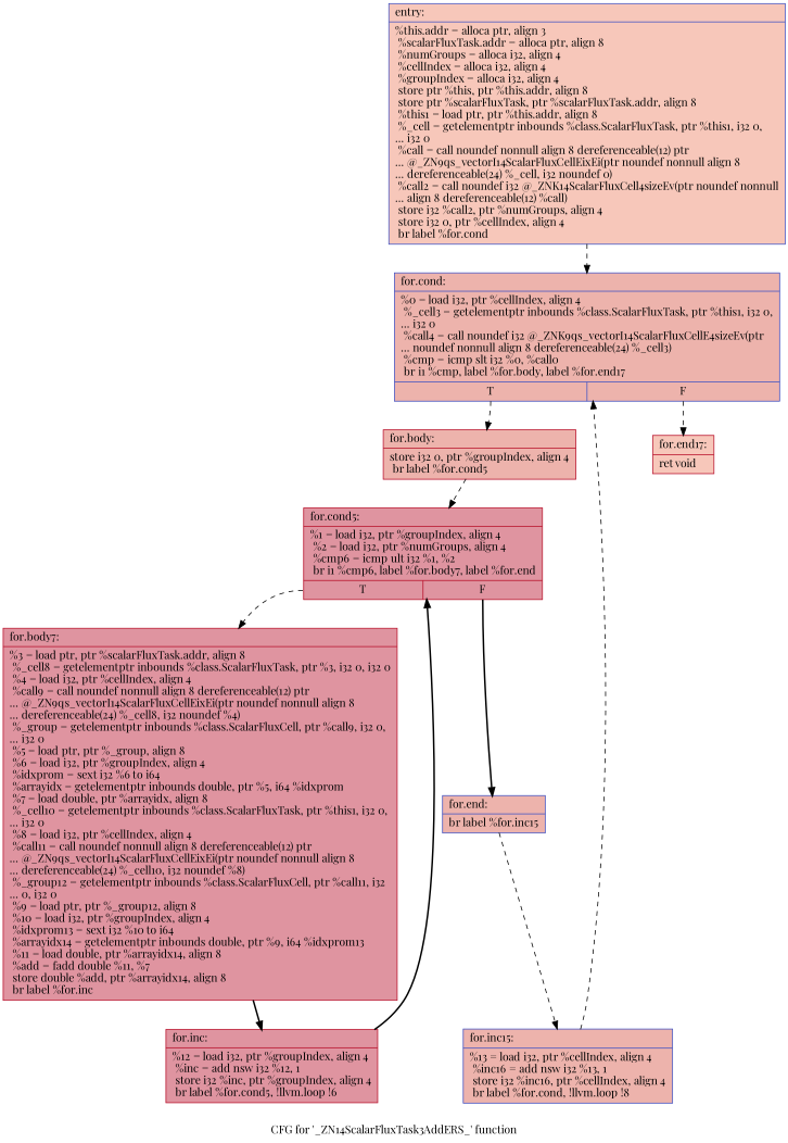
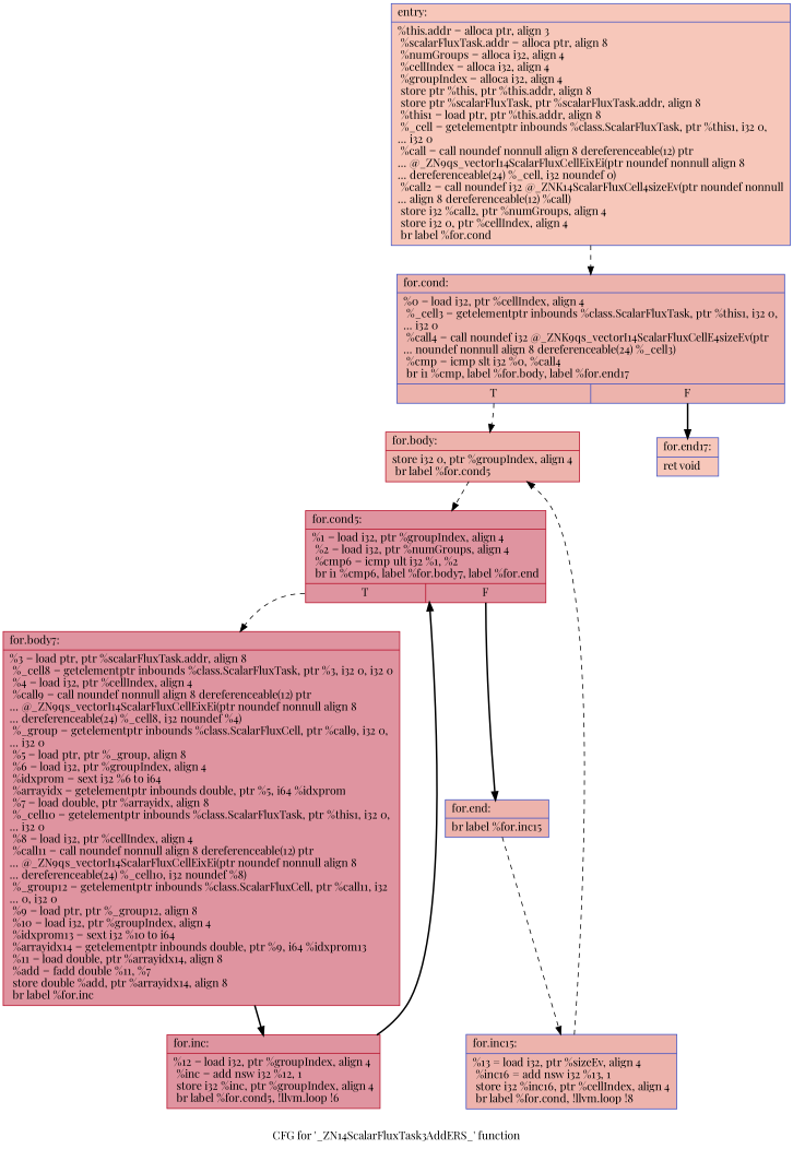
  digraph {
    fontname="Playfair Display"
    label="CFG for '_ZN14ScalarFluxTask3AddERS_' function"
    node [color="#3d50c3ff" fillcolor="#d6524470" fontname="Playfair Display" shape=record style=filled]
    edge [fontname="Playfair Display" style=dashed]
    n1 [fillcolor="#ec7f6370" label="{entry:\l|  %this.addr = alloca ptr, align 3\l  %scalarFluxTask.addr = alloca ptr, align 8\l  %numGroups = alloca i32, align 4\l  %cellIndex = alloca i32, align 4\l  %groupIndex = alloca i32, align 4\l  store ptr %this, ptr %this.addr, align 8\l  store ptr %scalarFluxTask, ptr %scalarFluxTask.addr, align 8\l  %this1 = load ptr, ptr %this.addr, align 8\l  %_cell = getelementptr inbounds %class.ScalarFluxTask, ptr %this1, i32 0,\l... i32 0\l  %call = call noundef nonnull align 8 dereferenceable(12) ptr\l... @_ZN9qs_vectorI14ScalarFluxCellEixEi(ptr noundef nonnull align 8\l... dereferenceable(24) %_cell, i32 noundef 0)\l  %call2 = call noundef i32 @_ZNK14ScalarFluxCell4sizeEv(ptr noundef nonnull\l... align 8 dereferenceable(12) %call)\l  store i32 %call2, ptr %numGroups, align 4\l  store i32 0, ptr %cellIndex, align 4\l  br label %for.cond\l}"]
-   n2 [label="{for.cond:\l|  %0 = load i32, ptr %cellIndex, align 4\l  %_cell3 = getelementptr inbounds %class.ScalarFluxTask, ptr %this1, i32 0,\l... i32 0\l  %call4 = call noundef i32 @_ZNK9qs_vectorI14ScalarFluxCellE4sizeEv(ptr\l... noundef nonnull align 8 dereferenceable(24) %_cell3)\l  %cmp = icmp slt i32 %0, %call0\l  br i1 %cmp, label %for.body, label %for.end17\l|{<s0>T|<s1>F}}"]
+   n2 [label="{for.cond:\l|  %0 = load i32, ptr %cellIndex, align 4\l  %_cell3 = getelementptr inbounds %class.ScalarFluxTask, ptr %this1, i32 0,\l... i32 0\l  %call4 = call noundef i32 @_ZNK9qs_vectorI14ScalarFluxCellE4sizeEv(ptr\l... noundef nonnull align 8 dereferenceable(24) %_cell3)\l  %cmp = icmp slt i32 %0, %call4\l  br i1 %cmp, label %for.body, label %for.end17\l|{<s0>T|<s1>F}}"]
    n3 [color="#b70d28ff" label="{for.body:\l|  store i32 0, ptr %groupIndex, align 4\l  br label %for.cond5\l}"]
-   n4 [color="#b70d28ff" fillcolor="#ec7f6370" label="{for.end17:\l|  ret void\l}"]
+   n4 [fillcolor="#ec7f6370" label="{for.end17:\l|  ret void\l}"]
    n5 [color="#b70d28ff" fillcolor="#b70d2870" label="{for.cond5:\l|  %1 = load i32, ptr %groupIndex, align 4\l  %2 = load i32, ptr %numGroups, align 4\l  %cmp6 = icmp ult i32 %1, %2\l  br i1 %cmp6, label %for.body7, label %for.end\l|{<s0>T|<s1>F}}"]
    n6 [color="#b70d28ff" fillcolor="#b70d2870" label="{for.body7:\l|  %3 = load ptr, ptr %scalarFluxTask.addr, align 8\l  %_cell8 = getelementptr inbounds %class.ScalarFluxTask, ptr %3, i32 0, i32 0\l  %4 = load i32, ptr %cellIndex, align 4\l  %call9 = call noundef nonnull align 8 dereferenceable(12) ptr\l... @_ZN9qs_vectorI14ScalarFluxCellEixEi(ptr noundef nonnull align 8\l... dereferenceable(24) %_cell8, i32 noundef %4)\l  %_group = getelementptr inbounds %class.ScalarFluxCell, ptr %call9, i32 0,\l... i32 0\l  %5 = load ptr, ptr %_group, align 8\l  %6 = load i32, ptr %groupIndex, align 4\l  %idxprom = sext i32 %6 to i64\l  %arrayidx = getelementptr inbounds double, ptr %5, i64 %idxprom\l  %7 = load double, ptr %arrayidx, align 8\l  %_cell10 = getelementptr inbounds %class.ScalarFluxTask, ptr %this1, i32 0,\l... i32 0\l  %8 = load i32, ptr %cellIndex, align 4\l  %call11 = call noundef nonnull align 8 dereferenceable(12) ptr\l... @_ZN9qs_vectorI14ScalarFluxCellEixEi(ptr noundef nonnull align 8\l... dereferenceable(24) %_cell10, i32 noundef %8)\l  %_group12 = getelementptr inbounds %class.ScalarFluxCell, ptr %call11, i32\l... 0, i32 0\l  %9 = load ptr, ptr %_group12, align 8\l  %10 = load i32, ptr %groupIndex, align 4\l  %idxprom13 = sext i32 %10 to i64\l  %arrayidx14 = getelementptr inbounds double, ptr %9, i64 %idxprom13\l  %11 = load double, ptr %arrayidx14, align 8\l  %add = fadd double %11, %7\l  store double %add, ptr %arrayidx14, align 8\l  br label %for.inc\l}"]
    n7 [label="{for.end:\l|  br label %for.inc15\l}"]
    n8 [color="#b70d28ff" fillcolor="#b70d2870" label="{for.inc:\l|  %12 = load i32, ptr %groupIndex, align 4\l  %inc = add nsw i32 %12, 1\l  store i32 %inc, ptr %groupIndex, align 4\l  br label %for.cond5, !llvm.loop !6\l}"]
-   n9 [label="{for.inc15:\l|  %13 = load i32, ptr %cellIndex, align 4\l  %inc16 = add nsw i32 %13, 1\l  store i32 %inc16, ptr %cellIndex, align 4\l  br label %for.cond, !llvm.loop !8\l}"]
+   n9 [label="{for.inc15:\l|  %13 = load i32, ptr %sizeEv, align 4\l  %inc16 = add nsw i32 %13, 1\l  store i32 %inc16, ptr %cellIndex, align 4\l  br label %for.cond, !llvm.loop !8\l}"]
    n1 -> n2
    n2 -> n3 [tailport=s0]
-   n2 -> n4 [tailport=s1]
+   n2 -> n4 [style=bold tailport=s1]
    n3 -> n5
    n5 -> n6 [tailport=s0]
    n5 -> n7 [style=bold tailport=s1]
    n6 -> n8 [style=bold]
    n7 -> n9
    n8 -> n5 [style=bold]
-   n9 -> n2
+   n9 -> n3
  }
